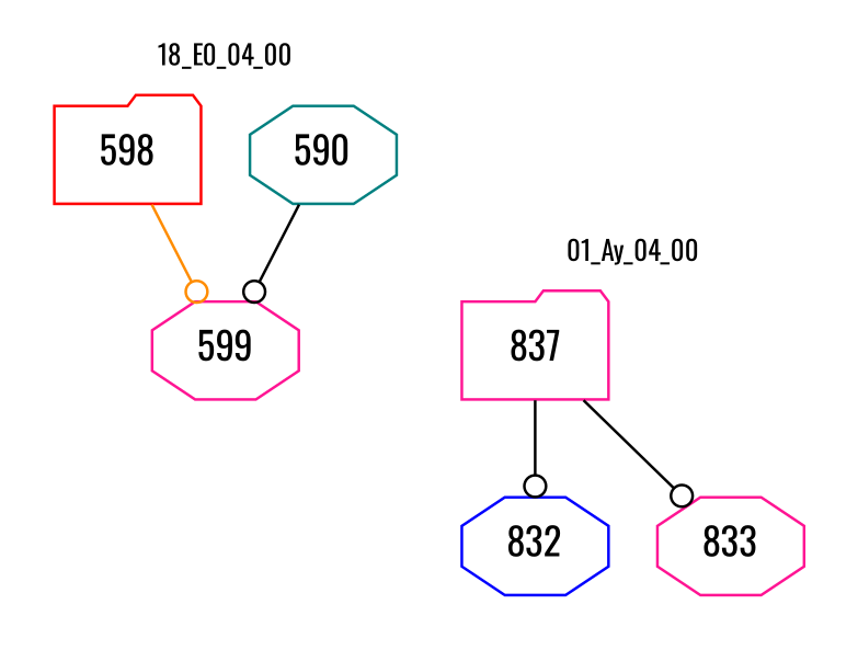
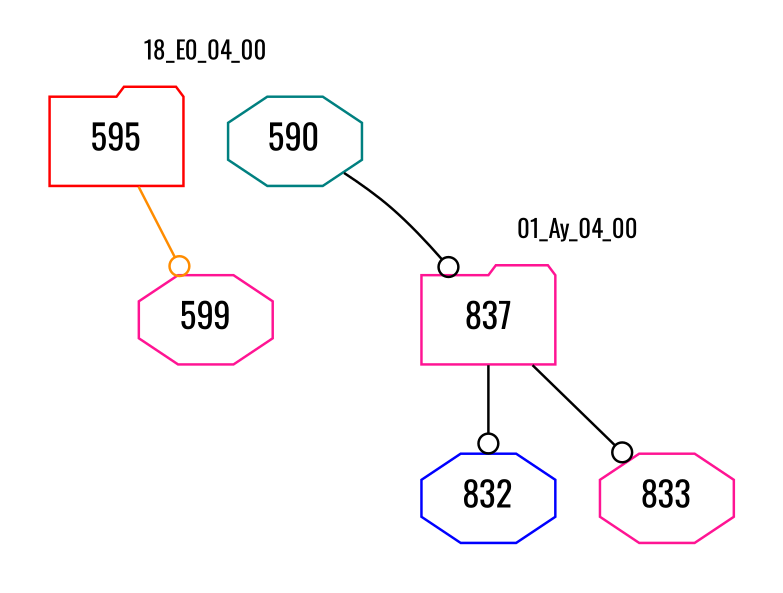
  digraph {
    fontname=Oswald
    node [color=deeppink fontname=Oswald shape=octagon]
    edge [arrowhead=odot color=black fontname=Oswald]
    n1 [label=837 shape=folder]
    n2 [color=blue label=832]
    n3 [label=833]
-   n4 [color=red label=598 shape=folder]
+   n4 [color=red label=595 shape=folder]
    n5 [color=teal label=590]
    n6 [label=599]
    subgraph cluster_1 {
      color=white
      fontsize=10
      label="01_Ay_04_00"
      n1
      n2
      n3
    }
    subgraph cluster_2 {
      color=white
      fontsize=10
      label="18_E0_04_00"
      n4
      n5
      n6
    }
    n1 -> n2
    n1 -> n3
    n4 -> n6 [color=darkorange]
-   n5 -> n6
+   n5 -> n1
  }
